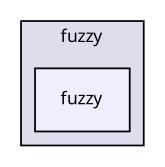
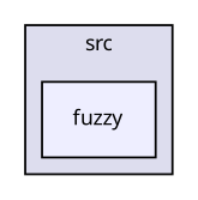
  digraph {
    compound=true
    n1 [fillcolor="#eeeeff" fontname="FreeSans.ttf" fontsize=10 label=fuzzy pencolor=black shape=box style=filled]
    subgraph cluster_1 {
      bgcolor="#ddddee"
      fontname="FreeSans.ttf"
      fontsize=10
-     label=fuzzy
+     label=src
      pencolor=black
      n1
    }
  }
